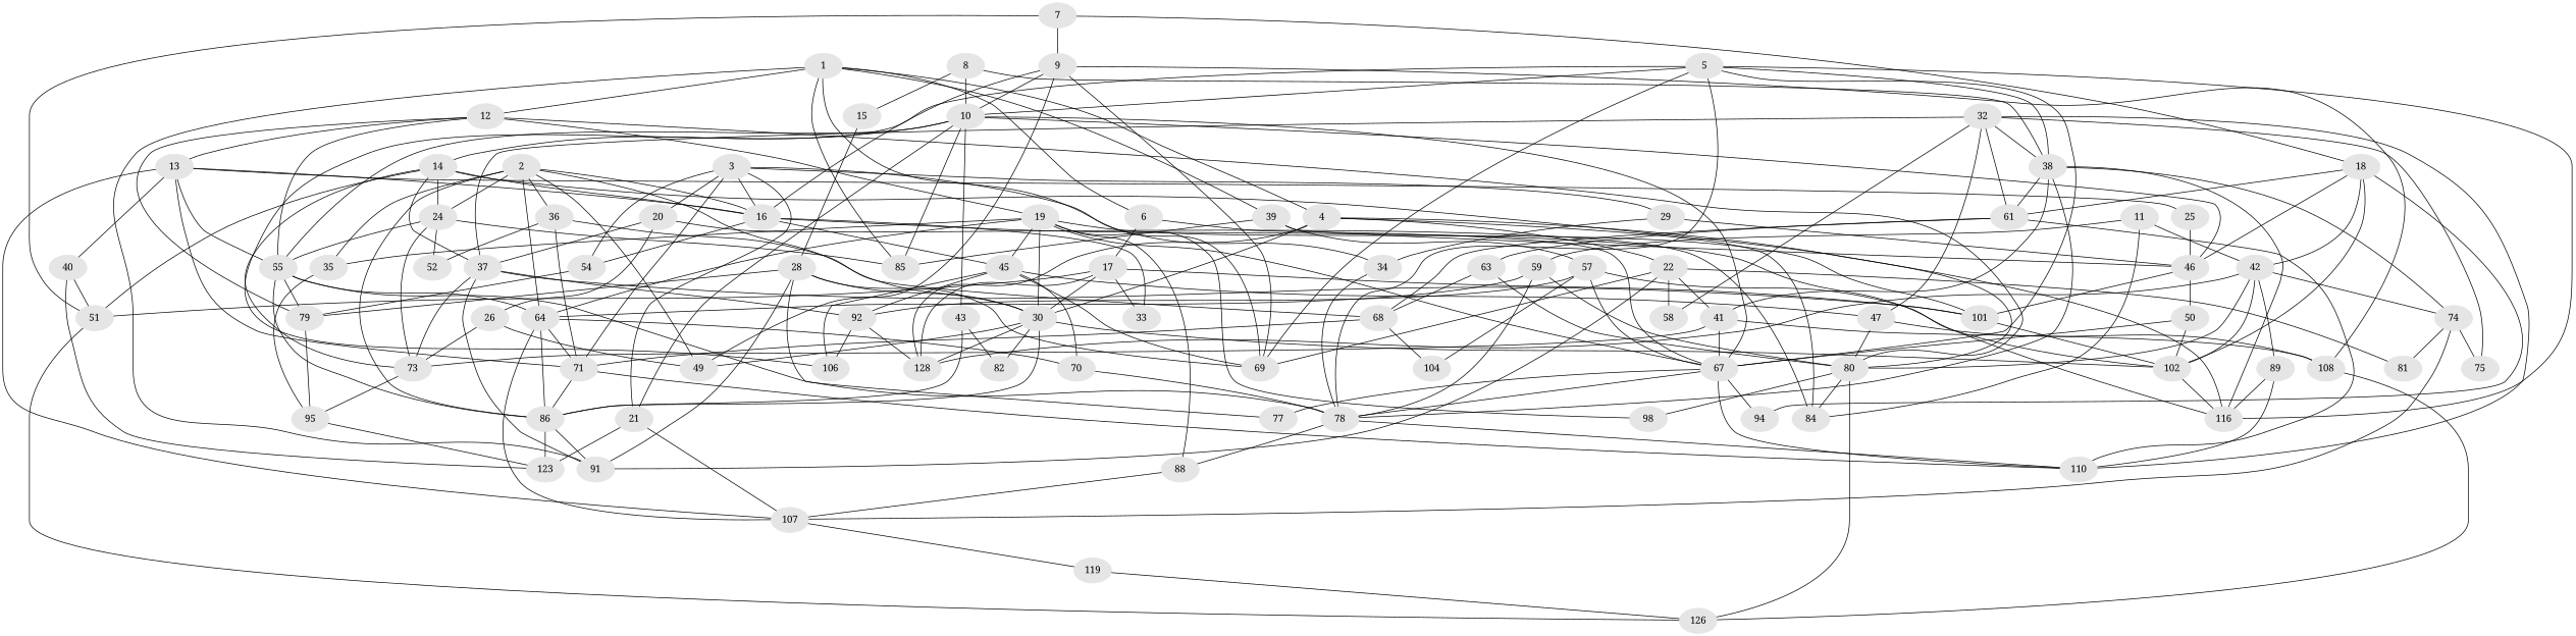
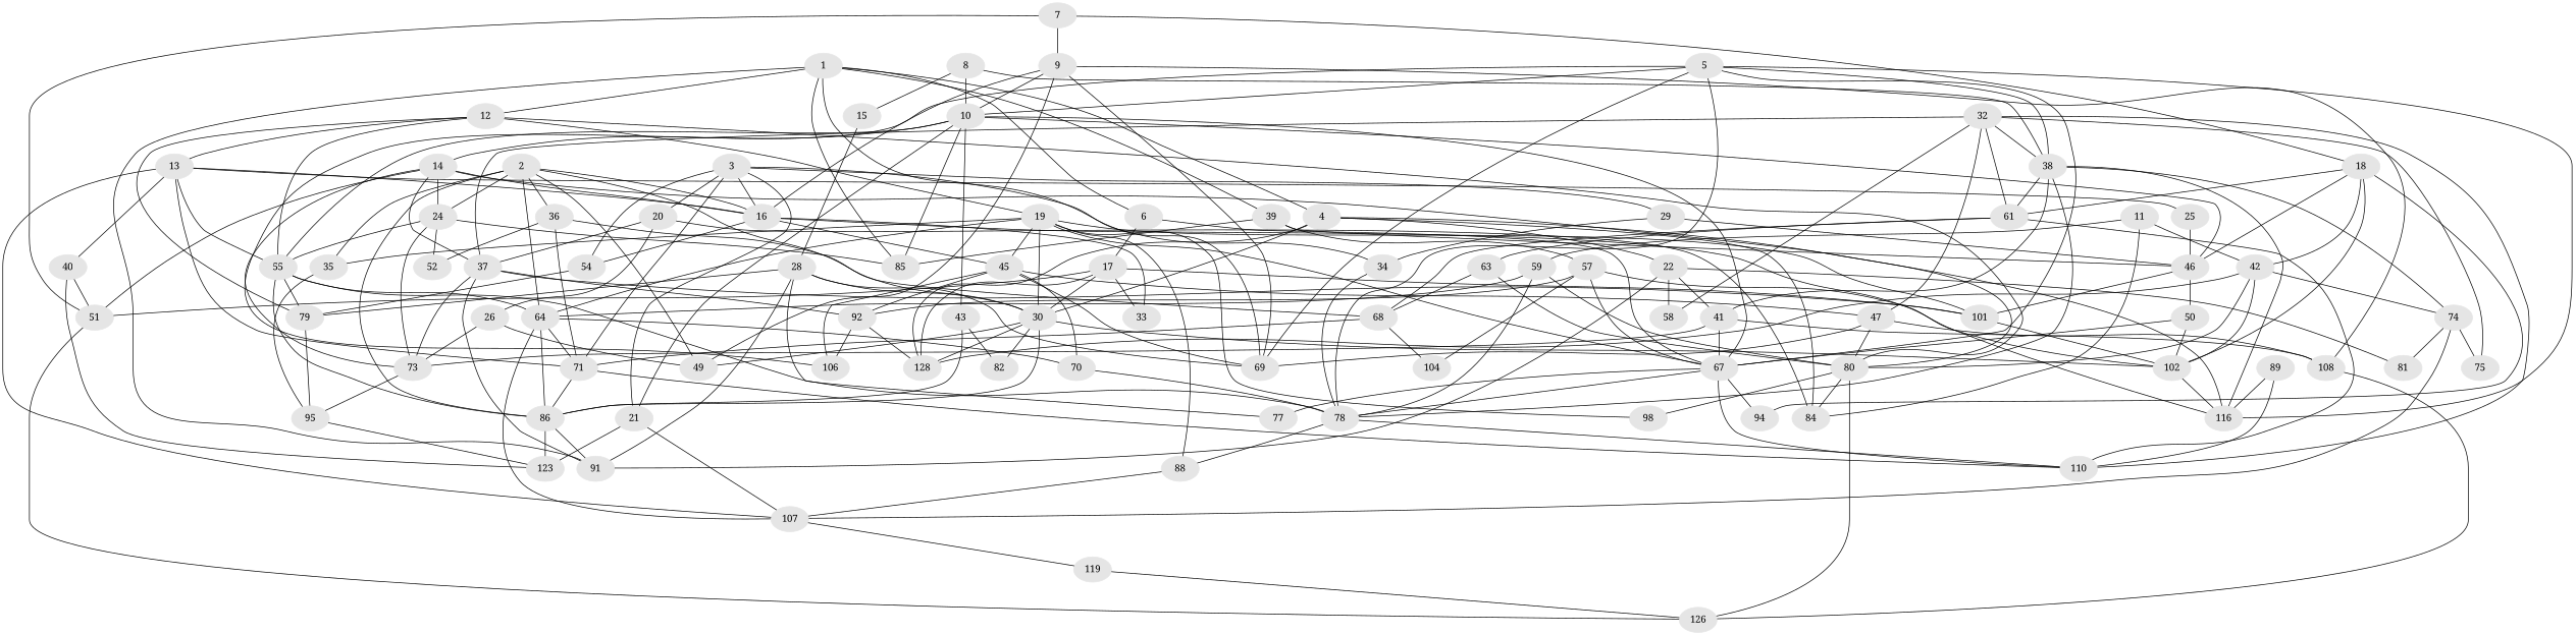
  graph {
    fontname="Noto Serif"
    node [color=gray90 fontname="Noto Serif" style=filled]
    edge [fontname="Noto Serif"]
    1 [super="+48"]
    4 [super="+90"]
    6
    12 [super="+72"]
    39
    69 [super="+115"]
    85
    91 [super="+103"]
    30 [super="+60"]
    22 [super="+139"]
    84
    116 [super="+132"]
    128 [super="+129"]
    67 [super="+138"]
    17 [super="+23"]
    55 [super="+135"]
    13 [super="+27"]
    19 [super="+124"]
    79
    80 [super="+127"]
    46 [super="+100"]
    57
    2 [super="+31"]
    16 [super="+117"]
    24 [super="+105"]
    35
    36
    49
    64 [super="+131"]
    86 [super="+87"]
    54
    33
    45 [super="+83"]
    73 [super="+99"]
    52
    102 [super="+136"]
    82
    95 [super="+125"]
    71 [super="+120"]
    68 [super="+137"]
    107 [super="+121"]
    70
    123
    3 [super="+113"]
    20 [super="+96"]
    21 [super="+65"]
    29
    34
    37 [super="+114"]
    26 [super="+44"]
    78 [super="+111"]
    110 [super="+140"]
    41 [super="+112"]
    58
    81
    5 [super="+53"]
    10 [super="+56"]
    38 [super="+118"]
    106
    14 [super="+66"]
    43
    61 [super="+134"]
    74
    94
    77
    88
    51 [super="+109"]
    101
    7 [super="+133"]
    9 [super="+76"]
    18 [super="+130"]
    108
    42 [super="+93"]
    126
    8
    15
    28 [super="+62"]
    50
    89
    11
    59
    25
    40
    98
    119
    92 [super="+122"]
    47
    63
    32 [super="+97"]
    75
    104
    1 -- 4
    1 -- 6
    1 -- 12
    1 -- 39
    1 -- 69
    1 -- 85
    1 -- 91
    4 -- 30
    4 -- 22
    4 -- 84
    4 -- 116
    4 -- 128
    6 -- 67
    6 -- 17
    12 -- 55
    12 -- 13
    12 -- 19
    12 -- 79
    12 -- 80
    39 -- 85
    39 -- 46
    39 -- 57
    30 -- 128
    30 -- 49
    30 -- 86
    30 -- 102
    30 -- 82
-   22 -- 69
+   47 -- 69
    22 -- 91
    22 -- 41
    22 -- 58
    22 -- 81
    67 -- 78
    67 -- 110
    67 -- 94
    67 -- 77
    17 -- 30
    17 -- 128
    17 -- 33
    17 -- 51
    17 -- 101
    55 -- 79
    55 -- 64
    55 -- 86
    55 -- 78
    13 -- 55
    13 -- 16
    13 -- 71
    13 -- 107
    13 -- 25
    13 -- 40
    19 -- 30
    19 -- 67
    19 -- 35
    19 -- 64
    19 -- 45
    19 -- 88
    19 -- 101
    19 -- 98
    79 -- 95
    80 -- 84
    80 -- 126
    80 -- 98
    46 -- 101
    46 -- 50
    57 -- 67
    57 -- 102
    57 -- 92
    57 -- 104
    2 -- 30
    2 -- 16
    2 -- 24
    2 -- 35
    2 -- 36
    2 -- 49
    2 -- 64
    2 -- 86 [weight=2]
    16 -- 116
    16 -- 54
    16 -- 33
    16 -- 45
    24 -- 85
    24 -- 55
    24 -- 73
    24 -- 52
    35 -- 95
    36 -- 52
    36 -- 71
    36 -- 68
    64 -- 86
    64 -- 71
    64 -- 107
    64 -- 70
    86 -- 91
    86 -- 123
    54 -- 79
    45 -- 69
    45 -- 70
    45 -- 106
    45 -- 92
    45 -- 47
    73 -- 95
    102 -- 116
    95 -- 123
    71 -- 86
    71 -- 110
    68 -- 71
    68 -- 104
    107 -- 119
    70 -- 78
    3 -- 16
    3 -- 54
    3 -- 71
    3 -- 20
    3 -- 21
    3 -- 29
    3 -- 34
    20 -- 84
    20 -- 37
    20 -- 26
    21 -- 107
    21 -- 123
    29 -- 46
    29 -- 34
    34 -- 78
    37 -- 91
    37 -- 73
    37 -- 101
    37 -- 92
    26 -- 49
    26 -- 73 [weight=2]
    78 -- 110
    78 -- 88
    41 -- 67
    41 -- 73
    41 -- 108
    5 -- 69
    5 -- 116
    5 -- 67
    5 -- 78
    5 -- 10
    5 -- 38
    5 -- 106
    10 -- 85
    10 -- 67
    10 -- 55
    10 -- 46
    10 -- 21
    10 -- 14
    10 -- 43
    38 -- 116
    38 -- 78
    38 -- 41
    38 -- 61
    38 -- 74
    14 -- 80
    14 -- 16
    14 -- 24
    14 -- 73
    14 -- 37
    14 -- 51
    43 -- 86
    43 -- 82
    61 -- 68
    61 -- 110
    61 -- 63
    74 -- 107
    74 -- 81
    74 -- 75
    88 -- 107
    51 -- 126
    101 -- 102
    7 -- 51
    7 -- 9
    7 -- 18
    9 -- 69
    9 -- 16
    9 -- 49
    9 -- 10
    9 -- 108
    18 -- 46
    18 -- 102
    18 -- 61
    18 -- 94
    18 -- 42
    108 -- 126
    42 -- 128
    42 -- 80
    42 -- 102
    42 -- 74
-   42 -- 89
    8 -- 10
    8 -- 38
    8 -- 15
    15 -- 28
    28 -- 69
    28 -- 91
    28 -- 30
    28 -- 79
    28 -- 77
    50 -- 67
    50 -- 102
    89 -- 116
    89 -- 110
    11 -- 84
    11 -- 42
    11 -- 59
    59 -- 80
    59 -- 64
    59 -- 78
    25 -- 46
    40 -- 123
    40 -- 51
    119 -- 126
    92 -- 128
    92 -- 106
    47 -- 80
    47 -- 108
    63 -- 80
    63 -- 68
    32 -- 37
    32 -- 110
    32 -- 58
    32 -- 38
    32 -- 61
    32 -- 47
    32 -- 75
  }
